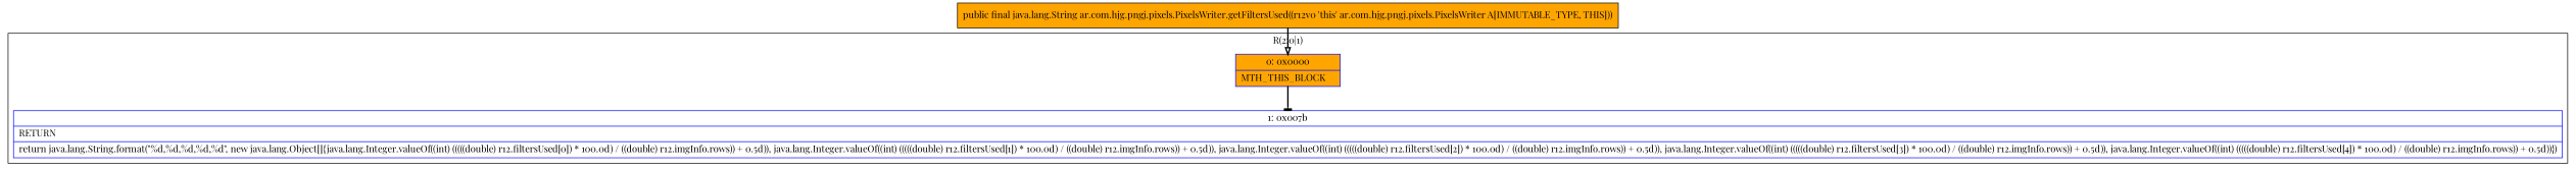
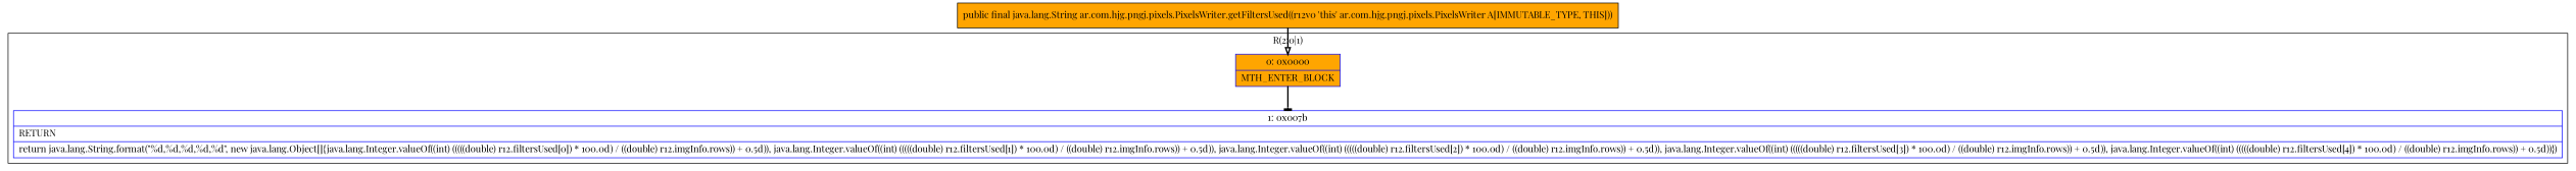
  digraph {
    fontname="Playfair Display"
    node [color=blue shape=record style=filled fillcolor=orange fontname="Playfair Display"]
    edge [style=bold fontname="Playfair Display"]
-   n1 [label="{0\:\ 0x0000|MTH_THIS_BLOCK\l}"]
+   n1 [label="{0\:\ 0x0000|MTH_ENTER_BLOCK\l}"]
    n2 [label="{1\:\ 0x007b|RETURN\l|return java.lang.String.format(\"%d,%d,%d,%d,%d\", new java.lang.Object[]\{java.lang.Integer.valueOf((int) (((((double) r12.filtersUsed[0]) * 100.0d) \/ ((double) r12.imgInfo.rows)) + 0.5d)), java.lang.Integer.valueOf((int) (((((double) r12.filtersUsed[1]) * 100.0d) \/ ((double) r12.imgInfo.rows)) + 0.5d)), java.lang.Integer.valueOf((int) (((((double) r12.filtersUsed[2]) * 100.0d) \/ ((double) r12.imgInfo.rows)) + 0.5d)), java.lang.Integer.valueOf((int) (((((double) r12.filtersUsed[3]) * 100.0d) \/ ((double) r12.imgInfo.rows)) + 0.5d)), java.lang.Integer.valueOf((int) (((((double) r12.filtersUsed[4]) * 100.0d) \/ ((double) r12.imgInfo.rows)) + 0.5d))\})\l}" fillcolor=white]
    n3 [label="{public final java.lang.String ar.com.hjg.pngj.pixels.PixelsWriter.getFiltersUsed((r12v0 'this' ar.com.hjg.pngj.pixels.PixelsWriter A[IMMUTABLE_TYPE, THIS])) }" color=""]
    subgraph cluster_1 {
      label="R(2:0|1)"
      n1
      n2
    }
    n1 -> n2 [arrowhead=tee]
    n3 -> n1 [arrowhead=onormal]
  }
